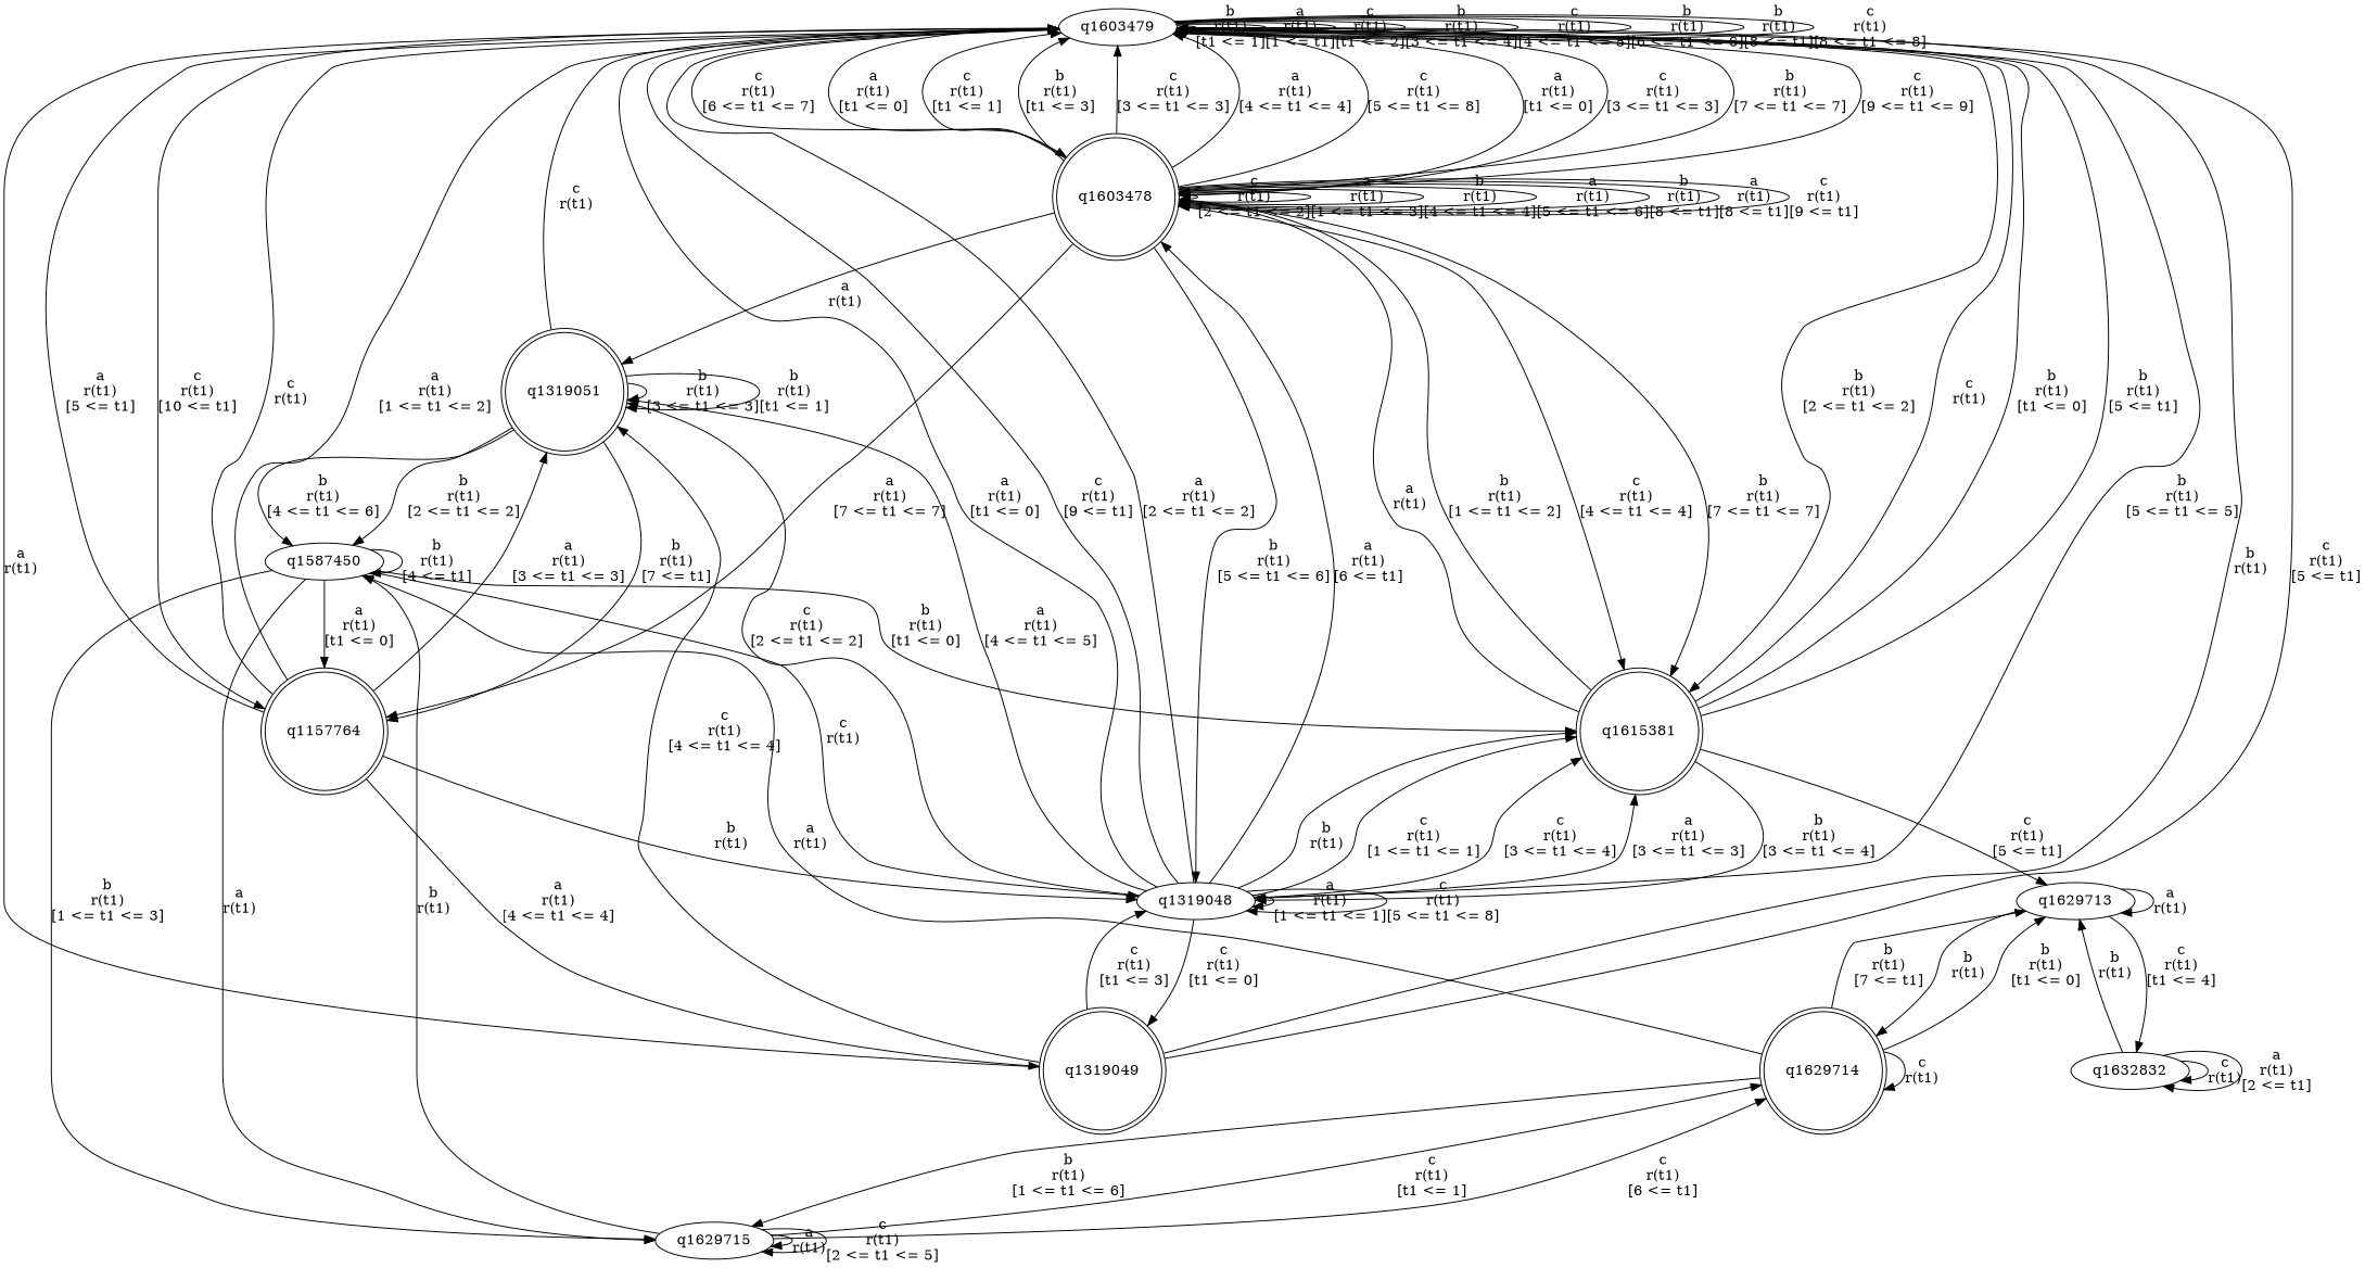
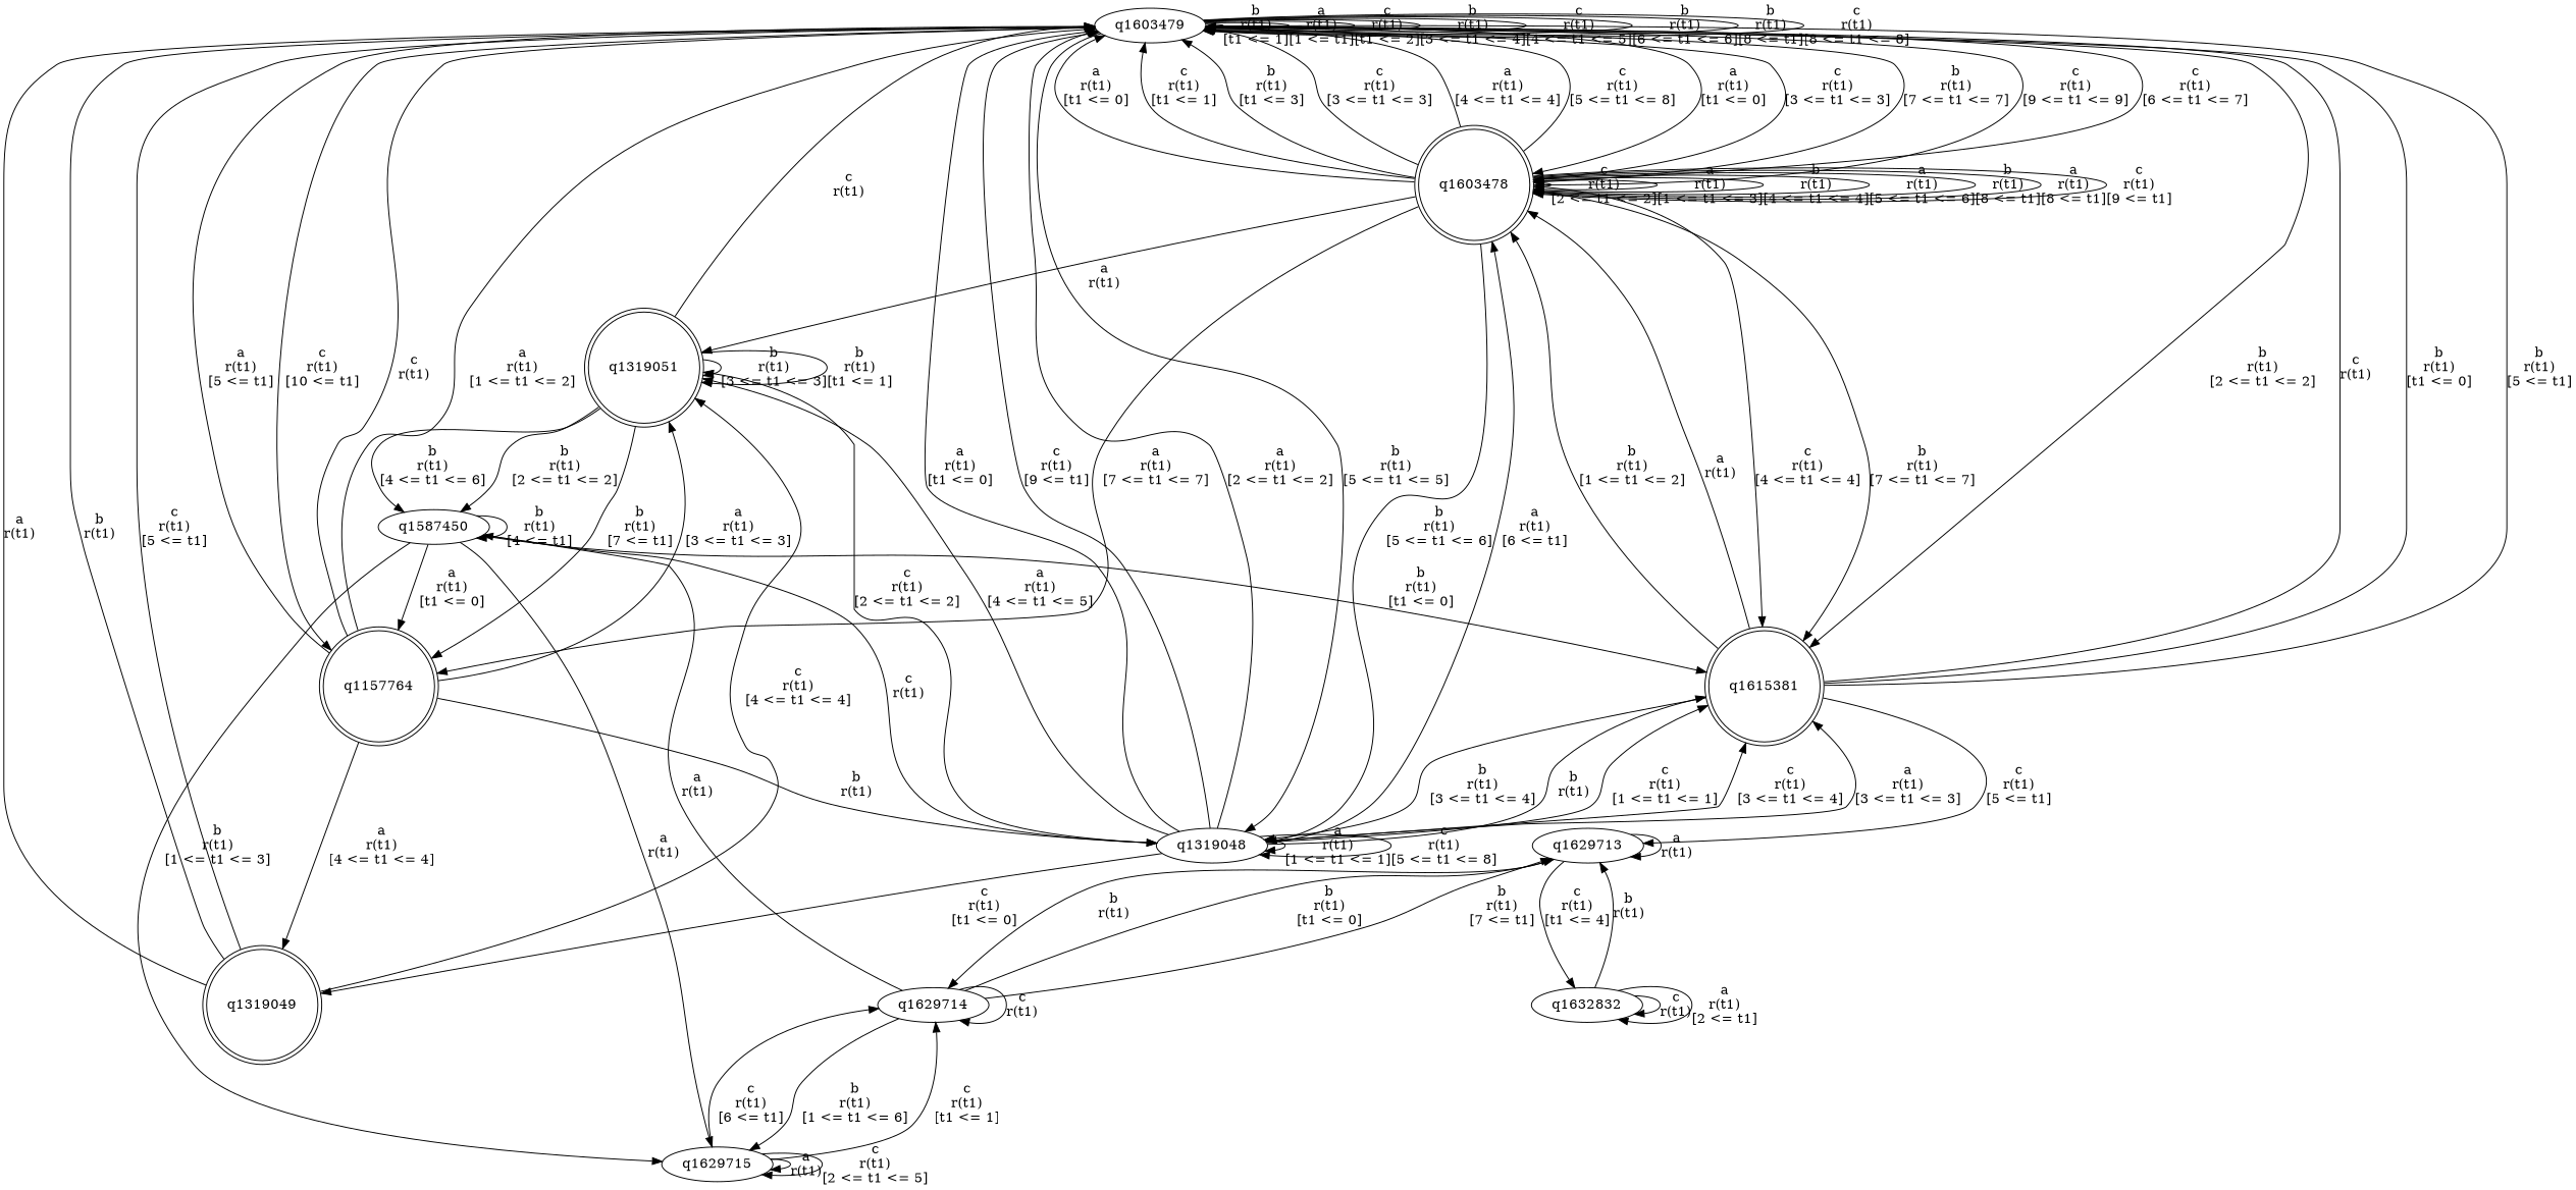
  digraph {
    n1 [label=q1603479]
    n2 [label=q1603478 shape=doublecircle]
    n3 [label=q1615381 shape=doublecircle]
    n4 [label=q1319048]
    n5 [label=q1157764 shape=doublecircle]
    n6 [label=q1319051 shape=doublecircle]
    n7 [label=q1629713]
    n8 [label=q1319049 shape=doublecircle]
    n9 [label=q1587450]
    n10 [label=q1629715]
-   n11 [label=q1629714 shape=doublecircle]
+   n11 [label=q1629714]
    n12 [label=q1632832]
    n1 -> n1 [label="b\nr(t1)\n[t1 <= 1]"]
    n1 -> n1 [label="a\nr(t1)\n[1 <= t1]"]
    n1 -> n1 [label="c\nr(t1)\n[t1 <= 2]"]
    n1 -> n1 [label="b\nr(t1)\n[3 <= t1 <= 4]"]
    n1 -> n1 [label="c\nr(t1)\n[4 <= t1 <= 5]"]
    n1 -> n1 [label="b\nr(t1)\n[6 <= t1 <= 6]"]
    n1 -> n1 [label="b\nr(t1)\n[8 <= t1]"]
    n1 -> n1 [label="c\nr(t1)\n[8 <= t1 <= 8]"]
    n1 -> n2 [label="a\nr(t1)\n[t1 <= 0]"]
    n1 -> n2 [label="c\nr(t1)\n[3 <= t1 <= 3]"]
    n1 -> n2 [label="b\nr(t1)\n[7 <= t1 <= 7]"]
    n1 -> n2 [label="c\nr(t1)\n[9 <= t1 <= 9]"]
    n1 -> n2 [label="c\nr(t1)\n[6 <= t1 <= 7]"]
    n1 -> n3 [label="b\nr(t1)\n[2 <= t1 <= 2]"]
    n1 -> n4 [label="b\nr(t1)\n[5 <= t1 <= 5]"]
    n1 -> n5 [label="c\nr(t1)\n[10 <= t1]"]
    n2 -> n1 [label="a\nr(t1)\n[t1 <= 0]"]
    n2 -> n1 [label="c\nr(t1)\n[t1 <= 1]"]
    n2 -> n1 [label="b\nr(t1)\n[t1 <= 3]"]
    n2 -> n1 [label="c\nr(t1)\n[3 <= t1 <= 3]"]
    n2 -> n1 [label="a\nr(t1)\n[4 <= t1 <= 4]"]
    n2 -> n1 [label="c\nr(t1)\n[5 <= t1 <= 8]"]
    n2 -> n2 [label="c\nr(t1)\n[2 <= t1 <= 2]"]
    n2 -> n2 [label="a\nr(t1)\n[1 <= t1 <= 3]"]
    n2 -> n2 [label="b\nr(t1)\n[4 <= t1 <= 4]"]
    n2 -> n2 [label="a\nr(t1)\n[5 <= t1 <= 6]"]
    n2 -> n2 [label="b\nr(t1)\n[8 <= t1]"]
    n2 -> n2 [label="a\nr(t1)\n[8 <= t1]"]
    n2 -> n2 [label="c\nr(t1)\n[9 <= t1]"]
    n2 -> n3 [label="c\nr(t1)\n[4 <= t1 <= 4]"]
    n2 -> n3 [label="b\nr(t1)\n[7 <= t1 <= 7]"]
    n2 -> n4 [label="b\nr(t1)\n[5 <= t1 <= 6]"]
    n2 -> n5 [label="a\nr(t1)\n[7 <= t1 <= 7]"]
    n2 -> n6 [label="a\nr(t1)\n"]
    n3 -> n1 [label="c\nr(t1)\n"]
    n3 -> n1 [label="b\nr(t1)\n[t1 <= 0]"]
    n3 -> n1 [label="b\nr(t1)\n[5 <= t1]"]
    n3 -> n2 [label="a\nr(t1)\n"]
    n3 -> n2 [label="b\nr(t1)\n[1 <= t1 <= 2]"]
    n3 -> n4 [label="b\nr(t1)\n[3 <= t1 <= 4]"]
    n3 -> n7 [label="c\nr(t1)\n[5 <= t1]"]
    n4 -> n1 [label="a\nr(t1)\n[t1 <= 0]"]
    n4 -> n1 [label="c\nr(t1)\n[9 <= t1]"]
    n4 -> n1 [label="a\nr(t1)\n[2 <= t1 <= 2]"]
    n4 -> n2 [label="a\nr(t1)\n[6 <= t1]"]
    n4 -> n3 [label="b\nr(t1)\n"]
    n4 -> n3 [label="c\nr(t1)\n[1 <= t1 <= 1]"]
    n4 -> n3 [label="c\nr(t1)\n[3 <= t1 <= 4]"]
    n4 -> n3 [label="a\nr(t1)\n[3 <= t1 <= 3]"]
    n4 -> n4 [label="a\nr(t1)\n[1 <= t1 <= 1]"]
    n4 -> n4 [label="c\nr(t1)\n[5 <= t1 <= 8]"]
    n4 -> n6 [label="c\nr(t1)\n[2 <= t1 <= 2]"]
    n4 -> n6 [label="a\nr(t1)\n[4 <= t1 <= 5]"]
    n4 -> n8 [label="c\nr(t1)\n[t1 <= 0]"]
    n5 -> n1 [label="c\nr(t1)\n"]
    n5 -> n1 [label="a\nr(t1)\n[1 <= t1 <= 2]"]
    n5 -> n1 [label="a\nr(t1)\n[5 <= t1]"]
    n5 -> n4 [label="b\nr(t1)\n"]
    n5 -> n6 [label="a\nr(t1)\n[3 <= t1 <= 3]"]
    n5 -> n8 [label="a\nr(t1)\n[4 <= t1 <= 4]"]
    n6 -> n1 [label="c\nr(t1)\n"]
    n6 -> n5 [label="b\nr(t1)\n[7 <= t1]"]
    n6 -> n6 [label="b\nr(t1)\n[3 <= t1 <= 3]"]
    n6 -> n6 [label="b\nr(t1)\n[t1 <= 1]"]
    n6 -> n9 [label="b\nr(t1)\n[2 <= t1 <= 2]"]
    n6 -> n9 [label="b\nr(t1)\n[4 <= t1 <= 6]"]
    n7 -> n7 [label="a\nr(t1)\n"]
    n7 -> n11 [label="b\nr(t1)\n"]
    n7 -> n12 [label="c\nr(t1)\n[t1 <= 4]"]
    n8 -> n1 [label="a\nr(t1)\n"]
    n8 -> n1 [label="b\nr(t1)\n"]
    n8 -> n1 [label="c\nr(t1)\n[5 <= t1]"]
-   n8 -> n4 [label="c\nr(t1)\n[t1 <= 3]"]
    n8 -> n6 [label="c\nr(t1)\n[4 <= t1 <= 4]"]
    n9 -> n3 [label="b\nr(t1)\n[t1 <= 0]"]
    n9 -> n4 [label="c\nr(t1)\n"]
    n9 -> n5 [label="a\nr(t1)\n[t1 <= 0]"]
    n9 -> n9 [label="b\nr(t1)\n[4 <= t1]"]
    n9 -> n10 [label="b\nr(t1)\n[1 <= t1 <= 3]"]
    n9 -> n10 [label="a\nr(t1)\n"]
-   n10 -> n9 [label="b\nr(t1)\n"]
    n10 -> n10 [label="a\nr(t1)\n"]
    n10 -> n10 [label="c\nr(t1)\n[2 <= t1 <= 5]"]
    n10 -> n11 [label="c\nr(t1)\n[t1 <= 1]"]
    n10 -> n11 [label="c\nr(t1)\n[6 <= t1]"]
    n11 -> n7 [label="b\nr(t1)\n[t1 <= 0]"]
    n11 -> n7 [label="b\nr(t1)\n[7 <= t1]"]
    n11 -> n9 [label="a\nr(t1)\n"]
    n11 -> n10 [label="b\nr(t1)\n[1 <= t1 <= 6]"]
    n11 -> n11 [label="c\nr(t1)\n"]
    n12 -> n7 [label="b\nr(t1)\n"]
    n12 -> n12 [label="c\nr(t1)\n"]
    n12 -> n12 [label="a\nr(t1)\n[2 <= t1]"]
  }
